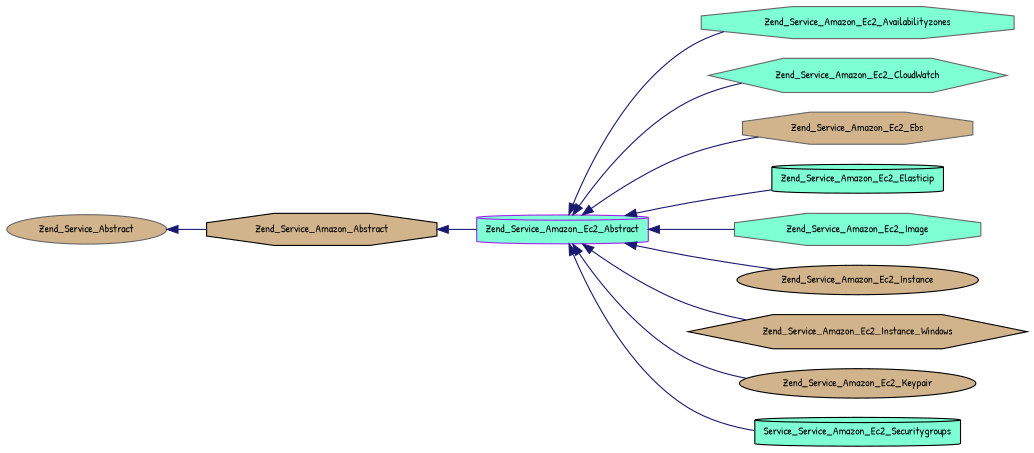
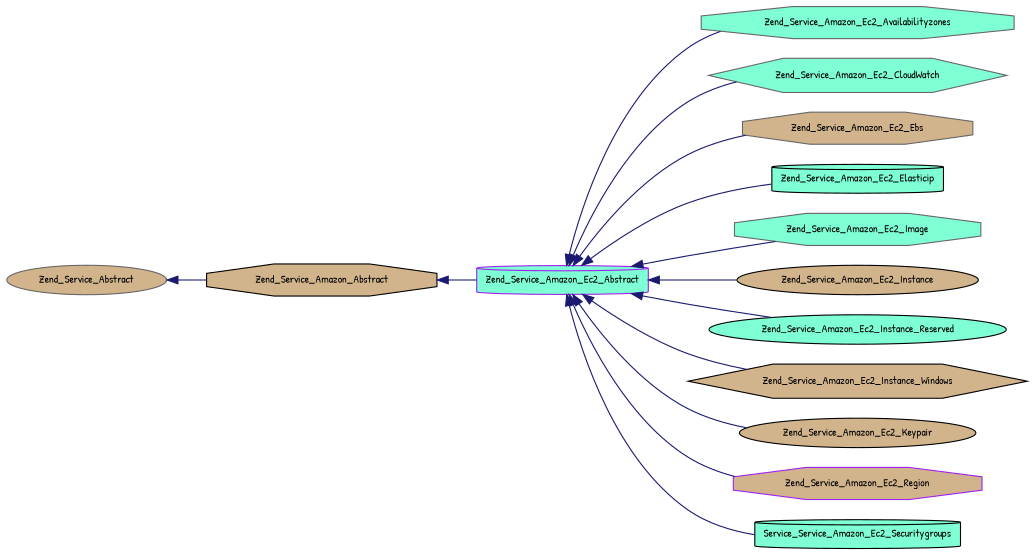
  digraph {
    fontname="Patrick Hand"
    rankdir=LR
    node [color=black fillcolor=aquamarine fontname="Patrick Hand" fontsize=10 shape=octagon style=filled]
    edge [color=midnightblue dir=back fontname="Patrick Hand" fontsize=10 labelfontname=Helvetica labelfontsize=10 style=solid]
    n1 [color=purple fontcolor=black height=0.2 label=Zend_Service_Amazon_Ec2_Abstract shape=cylinder width=0.4]
    n2 [color=gray40 height=0.2 label=Zend_Service_Amazon_Ec2_Availabilityzones width=0.4]
    n3 [color=gray40 height=0.2 label=Zend_Service_Amazon_Ec2_CloudWatch shape=hexagon width=0.4]
    n4 [color=gray40 fillcolor=tan height=0.2 label=Zend_Service_Amazon_Ec2_Ebs width=0.4]
    n5 [height=0.2 label=Zend_Service_Amazon_Ec2_Elasticip shape=cylinder width=0.4]
    n6 [color=gray40 height=0.2 label=Zend_Service_Amazon_Ec2_Image width=0.4]
    n7 [fillcolor=tan height=0.2 label=Zend_Service_Amazon_Ec2_Instance shape=ellipse width=0.4]
+   n8 [height=0.2 label=Zend_Service_Amazon_Ec2_Instance_Reserved shape=ellipse width=0.4]
    n9 [fillcolor=tan height=0.2 label=Zend_Service_Amazon_Ec2_Instance_Windows shape=hexagon width=0.4]
    n10 [fillcolor=tan height=0.2 label=Zend_Service_Amazon_Ec2_Keypair shape=ellipse width=0.4]
+   n11 [color=purple fillcolor=tan height=0.2 label=Zend_Service_Amazon_Ec2_Region width=0.4]
    n12 [height=0.2 label=Service_Service_Amazon_Ec2_Securitygroups shape=cylinder width=0.4]
    n13 [fillcolor=tan height=0.2 label=Zend_Service_Amazon_Abstract width=0.4]
    n14 [color=gray40 fillcolor=tan height=0.2 label=Zend_Service_Abstract shape=ellipse width=0.4]
    n1 -> n2
    n1 -> n3
    n1 -> n4
    n1 -> n5
    n1 -> n6
    n1 -> n7
+   n1 -> n8
    n1 -> n9
    n1 -> n10
+   n1 -> n11
    n1 -> n12
    n13 -> n1
    n14 -> n13
  }
